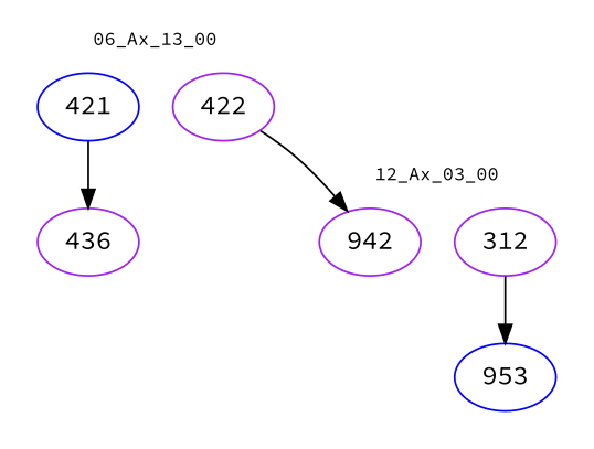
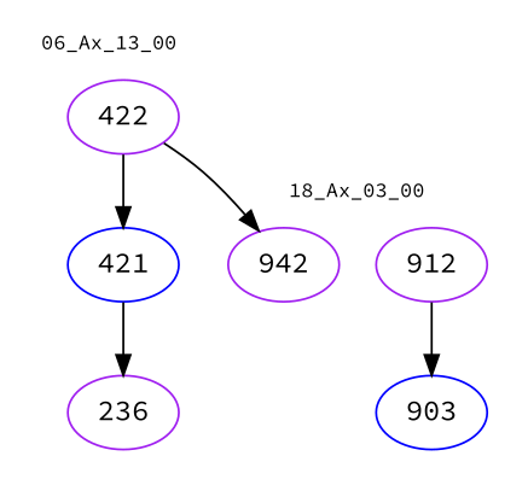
  digraph {
    fontname="Source Code Pro"
    node [color=purple fontname="Source Code Pro"]
    edge [color=black fontname="Source Code Pro"]
-   n1 [label=312]
-   n2 [color=blue label=953]
+   n1 [label=912]
+   n2 [color=blue label=903]
    n3 [label=942]
    n4 [label=422]
    n5 [color=blue label=421]
-   n6 [label=436]
+   n6 [label=236]
    subgraph cluster_1 {
      color=white
      fontsize=10
-     label="12_Ax_03_00"
+     label="18_Ax_03_00"
      n1
      n2
      n3
    }
    subgraph cluster_2 {
      color=white
      fontsize=10
      label="06_Ax_13_00"
      n4
      n5
      n6
    }
    n1 -> n2
    n4 -> n3
+   n4 -> n5
    n5 -> n6
  }
